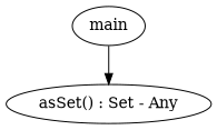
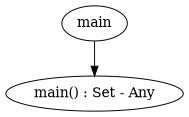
  strict digraph {
    n1 [label=main]
-   n2 [label="asSet() : Set - Any"]
+   n2 [label="main() : Set - Any"]
    n1 -> n2
  }
